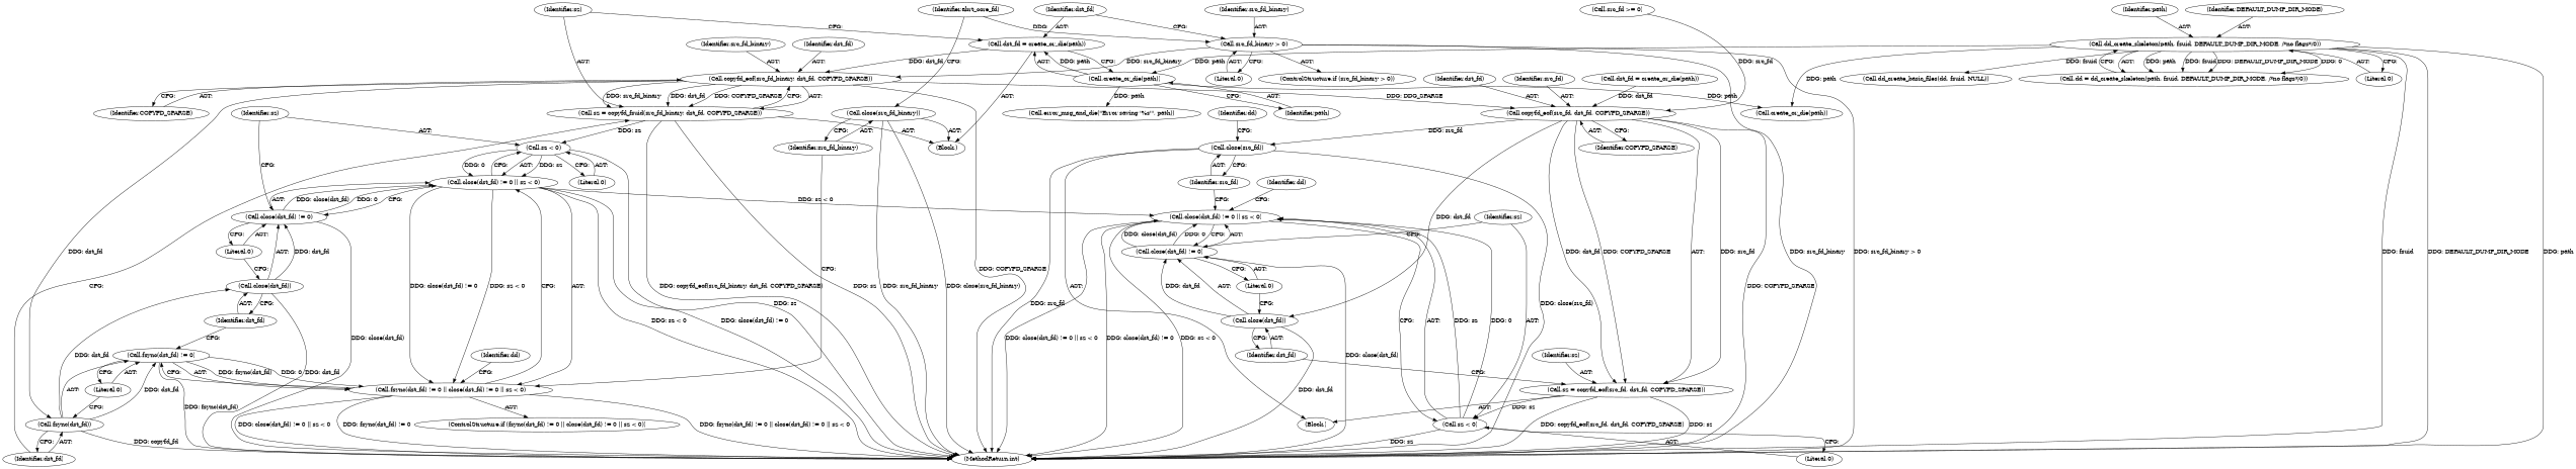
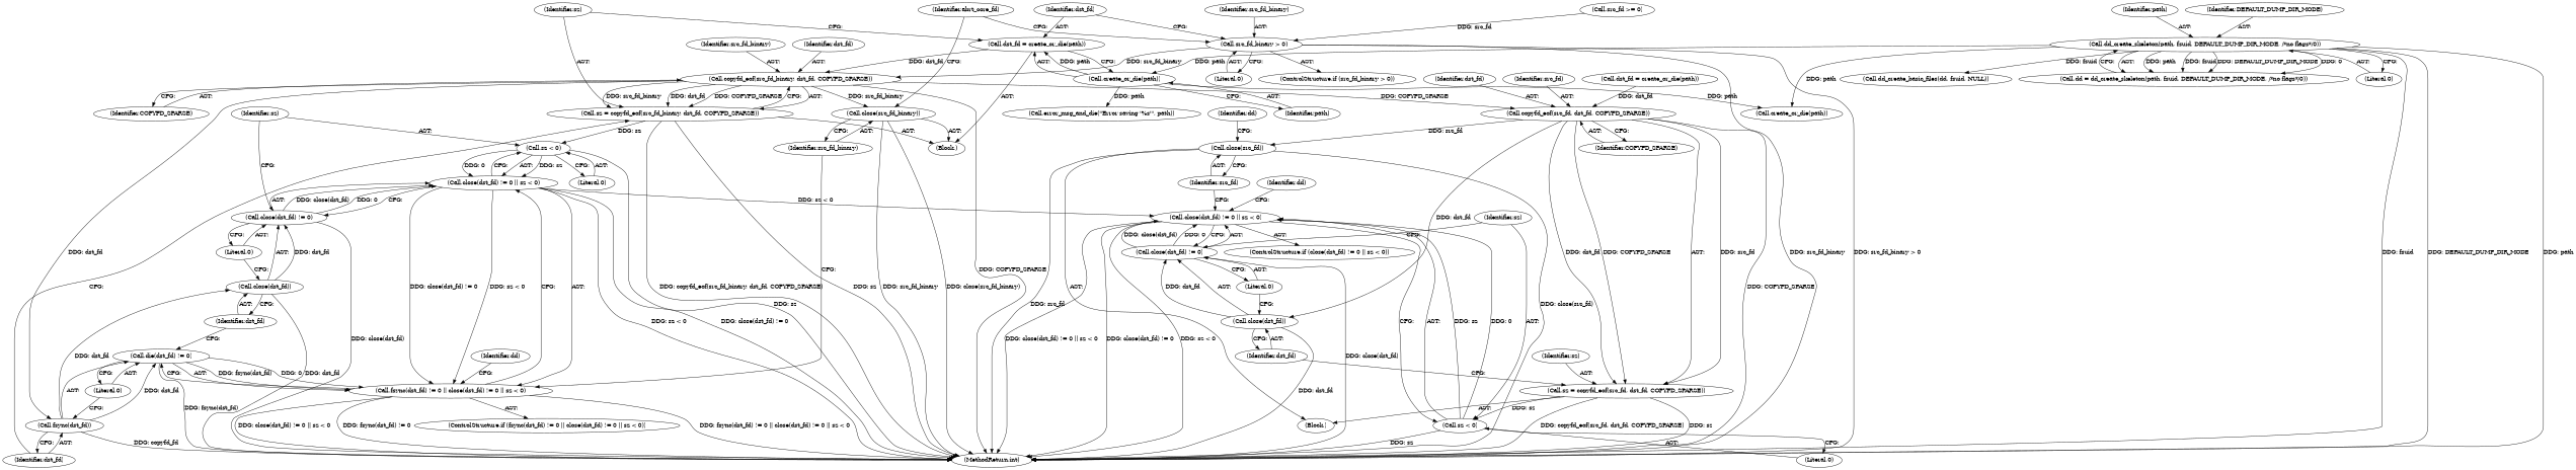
  digraph {
    n1 [label="(Call,copyfd_eof(src_fd_binary, dst_fd, COPYFD_SPARSE))"]
-   n2 [label="(Call,sz = copyfd_fsuid(src_fd_binary, dst_fd, COPYFD_SPARSE))"]
+   n2 [label="(Call,sz = copyfd_eof(src_fd_binary, dst_fd, COPYFD_SPARSE))"]
    n3 [label="(Call,fsync(dst_fd))"]
    n4 [label="(Call,close(src_fd_binary))"]
    n5 [label="(Call,copyfd_eof(src_fd, dst_fd, COPYFD_SPARSE))"]
    n6 [label="(MethodReturn,int)"]
    n7 [label="(Identifier,COPYFD_SPARSE)"]
    n8 [label="(Block,)"]
    n9 [label="(Call,sz < 0)"]
-   n10 [label="(Call,fsync(dst_fd) != 0)"]
+   n10 [label="(Call,die(dst_fd) != 0)"]
    n11 [label="(Call,close(dst_fd))"]
    n12 [label="(Identifier,dst_fd)"]
    n13 [label="(Identifier,src_fd_binary)"]
    n14 [label="(Call,sz = copyfd_eof(src_fd, dst_fd, COPYFD_SPARSE))"]
    n15 [label="(Call,close(dst_fd))"]
    n16 [label="(Call,close(src_fd))"]
    n17 [label="(Identifier,COPYFD_SPARSE)"]
    n18 [label="(Call,src_fd_binary > 0)"]
    n19 [label="(Literal,0)"]
    n20 [label="(ControlStructure,if (src_fd_binary > 0))"]
    n21 [label="(Call,dst_fd = create_or_die(path))"]
    n22 [label="(Call,create_or_die(path))"]
    n23 [label="(Identifier,path)"]
    n24 [label="(Call,error_msg_and_die(\"Error saving '%s'\", path))"]
    n25 [label="(Call,create_or_die(path))"]
    n26 [label="(Call,dd_create_skeleton(path, fsuid, DEFAULT_DUMP_DIR_MODE, /*no flags*/0))"]
    n27 [label="(Call,dd_create_basic_files(dd, fsuid, NULL))"]
    n28 [label="(Call,dd = dd_create_skeleton(path, fsuid, DEFAULT_DUMP_DIR_MODE, /*no flags*/0))"]
    n29 [label="(Literal,0)"]
    n30 [label="(Call,close(dst_fd) != 0 || sz < 0)"]
    n31 [label="(Literal,0)"]
    n32 [label="(Call,fsync(dst_fd) != 0 || close(dst_fd) != 0 || sz < 0)"]
    n33 [label="(Call,close(dst_fd) != 0 || sz < 0)"]
    n34 [label="(Call,close(dst_fd) != 0)"]
    n35 [label="(ControlStructure,if (fsync(dst_fd) != 0 || close(dst_fd) != 0 || sz < 0))"]
    n36 [label="(Call,sz < 0)"]
    n37 [label="(Call,close(dst_fd) != 0)"]
+   n38 [label="(ControlStructure,if (close(dst_fd) != 0 || sz < 0))"]
    n39 [label="(Literal,0)"]
    n40 [label="(Literal,0)"]
    n41 [label="(Literal,0)"]
    n42 [label="(Literal,0)"]
    n43 [label="(Identifier,dst_fd)"]
    n44 [label="(Block,)"]
    n45 [label="(Identifier,dst_fd)"]
    n46 [label="(Identifier,src_fd)"]
    n47 [label="(Identifier,dst_fd)"]
    n48 [label="(Identifier,src_fd_binary)"]
    n49 [label="(Identifier,sz)"]
    n50 [label="(Identifier,sz)"]
    n51 [label="(Identifier,src_fd_binary)"]
    n52 [label="(Identifier,dst_fd)"]
    n53 [label="(Identifier,dd)"]
    n54 [label="(Identifier,path)"]
    n55 [label="(Identifier,dst_fd)"]
    n56 [label="(Identifier,sz)"]
    n57 [label="(Identifier,dd)"]
    n58 [label="(Identifier,sz)"]
    n59 [label="(Identifier,src_fd)"]
    n60 [label="(Call,dst_fd = create_or_die(path))"]
    n61 [label="(Identifier,DEFAULT_DUMP_DIR_MODE)"]
    n62 [label="(Identifier,abrt_core_fd)"]
    n63 [label="(Identifier,dd)"]
    n64 [label="(Call,src_fd >= 0)"]
    n1 -> n2 [label="AST: "]
    n1 -> n2 [label="DDG: src_fd_binary"]
    n1 -> n2 [label="DDG: dst_fd"]
    n1 -> n2 [label="DDG: COPYFD_SPARSE"]
    n1 -> n3 [label="DDG: dst_fd"]
-   n1 -> n5 [label="DDG: DDG_SPARSE"]
+   n1 -> n4 [label="DDG: src_fd_binary"]
+   n1 -> n5 [label="DDG: COPYFD_SPARSE"]
    n1 -> n6 [label="DDG: COPYFD_SPARSE"]
    n1 -> n7 [label="CFG: "]
    n2 -> n1 [label="CFG: "]
    n2 -> n6 [label="DDG: sz"]
    n2 -> n6 [label="DDG: copyfd_eof(src_fd_binary, dst_fd, COPYFD_SPARSE)"]
    n2 -> n8 [label="AST: "]
    n2 -> n9 [label="DDG: sz"]
    n3 -> n6 [label="DDG: copyfd_fd"]
    n3 -> n10 [label="AST: "]
    n3 -> n10 [label="DDG: dst_fd"]
    n3 -> n11 [label="DDG: dst_fd"]
    n3 -> n12 [label="CFG: "]
    n4 -> n6 [label="DDG: src_fd_binary"]
    n4 -> n6 [label="DDG: close(src_fd_binary)"]
    n4 -> n8 [label="AST: "]
    n4 -> n13 [label="CFG: "]
    n5 -> n6 [label="DDG: COPYFD_SPARSE"]
    n5 -> n14 [label="AST: "]
    n5 -> n14 [label="DDG: src_fd"]
    n5 -> n14 [label="DDG: dst_fd"]
    n5 -> n14 [label="DDG: COPYFD_SPARSE"]
    n5 -> n15 [label="DDG: dst_fd"]
    n5 -> n16 [label="DDG: src_fd"]
    n5 -> n17 [label="CFG: "]
    n7 -> n1 [label="AST: "]
    n9 -> n6 [label="DDG: sz"]
    n9 -> n30 [label="AST: "]
    n9 -> n30 [label="DDG: sz"]
    n9 -> n30 [label="DDG: 0"]
    n9 -> n31 [label="CFG: "]
    n10 -> n6 [label="DDG: fsync(dst_fd)"]
    n10 -> n32 [label="AST: "]
    n10 -> n32 [label="DDG: fsync(dst_fd)"]
    n10 -> n32 [label="DDG: 0"]
    n10 -> n40 [label="CFG: "]
    n11 -> n6 [label="DDG: dst_fd"]
    n11 -> n34 [label="AST: "]
    n11 -> n34 [label="DDG: dst_fd"]
    n11 -> n43 [label="CFG: "]
    n12 -> n2 [label="CFG: "]
    n12 -> n3 [label="AST: "]
    n13 -> n4 [label="AST: "]
    n13 -> n32 [label="CFG: "]
    n14 -> n6 [label="DDG: sz"]
    n14 -> n6 [label="DDG: copyfd_eof(src_fd, dst_fd, COPYFD_SPARSE)"]
    n14 -> n36 [label="DDG: sz"]
    n14 -> n44 [label="AST: "]
    n15 -> n6 [label="DDG: dst_fd"]
    n15 -> n37 [label="AST: "]
    n15 -> n37 [label="DDG: dst_fd"]
    n15 -> n45 [label="CFG: "]
    n16 -> n6 [label="DDG: src_fd"]
    n16 -> n6 [label="DDG: close(src_fd)"]
    n16 -> n44 [label="AST: "]
    n16 -> n46 [label="CFG: "]
    n17 -> n5 [label="AST: "]
    n18 -> n1 [label="DDG: src_fd_binary"]
    n18 -> n6 [label="DDG: src_fd_binary"]
    n18 -> n6 [label="DDG: src_fd_binary > 0"]
    n18 -> n19 [label="CFG: "]
    n18 -> n20 [label="AST: "]
    n19 -> n18 [label="AST: "]
    n21 -> n1 [label="DDG: dst_fd"]
    n21 -> n8 [label="AST: "]
    n21 -> n22 [label="CFG: "]
    n22 -> n21 [label="AST: "]
    n22 -> n21 [label="DDG: path"]
    n22 -> n23 [label="CFG: "]
    n22 -> n24 [label="DDG: path"]
    n22 -> n25 [label="DDG: path"]
    n23 -> n22 [label="AST: "]
    n26 -> n6 [label="DDG: DEFAULT_DUMP_DIR_MODE"]
    n26 -> n6 [label="DDG: path"]
    n26 -> n6 [label="DDG: fsuid"]
    n26 -> n22 [label="DDG: path"]
    n26 -> n25 [label="DDG: path"]
    n26 -> n27 [label="DDG: fsuid"]
    n26 -> n28 [label="AST: "]
    n26 -> n28 [label="DDG: path"]
    n26 -> n28 [label="DDG: fsuid"]
    n26 -> n28 [label="DDG: DEFAULT_DUMP_DIR_MODE"]
    n26 -> n28 [label="DDG: 0"]
    n26 -> n29 [label="CFG: "]
    n28 -> n26 [label="CFG: "]
    n29 -> n26 [label="AST: "]
    n30 -> n6 [label="DDG: sz < 0"]
    n30 -> n6 [label="DDG: close(dst_fd) != 0"]
    n30 -> n9 [label="CFG: "]
    n30 -> n32 [label="AST: "]
    n30 -> n32 [label="DDG: close(dst_fd) != 0"]
    n30 -> n32 [label="DDG: sz < 0"]
    n30 -> n33 [label="DDG: sz < 0"]
    n30 -> n34 [label="CFG: "]
    n31 -> n9 [label="AST: "]
    n32 -> n6 [label="DDG: close(dst_fd) != 0 || sz < 0"]
    n32 -> n6 [label="DDG: fsync(dst_fd) != 0"]
    n32 -> n6 [label="DDG: fsync(dst_fd) != 0 || close(dst_fd) != 0 || sz < 0"]
    n32 -> n10 [label="CFG: "]
    n32 -> n30 [label="CFG: "]
    n32 -> n35 [label="AST: "]
    n33 -> n6 [label="DDG: close(dst_fd) != 0 || sz < 0"]
    n33 -> n6 [label="DDG: close(dst_fd) != 0"]
    n33 -> n6 [label="DDG: sz < 0"]
    n33 -> n36 [label="CFG: "]
    n33 -> n37 [label="CFG: "]
+   n33 -> n38 [label="AST: "]
    n34 -> n6 [label="DDG: close(dst_fd)"]
    n34 -> n30 [label="AST: "]
    n34 -> n30 [label="DDG: close(dst_fd)"]
    n34 -> n30 [label="DDG: 0"]
    n34 -> n39 [label="CFG: "]
    n36 -> n6 [label="DDG: sz"]
    n36 -> n33 [label="AST: "]
    n36 -> n33 [label="DDG: sz"]
    n36 -> n33 [label="DDG: 0"]
    n36 -> n41 [label="CFG: "]
    n37 -> n6 [label="DDG: close(dst_fd)"]
    n37 -> n33 [label="AST: "]
    n37 -> n33 [label="DDG: close(dst_fd)"]
    n37 -> n33 [label="DDG: 0"]
    n37 -> n42 [label="CFG: "]
    n39 -> n11 [label="CFG: "]
    n39 -> n34 [label="AST: "]
    n40 -> n3 [label="CFG: "]
    n40 -> n10 [label="AST: "]
    n41 -> n36 [label="AST: "]
    n42 -> n15 [label="CFG: "]
    n42 -> n37 [label="AST: "]
    n43 -> n10 [label="CFG: "]
    n43 -> n11 [label="AST: "]
    n45 -> n14 [label="CFG: "]
    n45 -> n15 [label="AST: "]
    n46 -> n16 [label="AST: "]
    n46 -> n33 [label="CFG: "]
    n47 -> n18 [label="CFG: "]
    n47 -> n21 [label="AST: "]
    n48 -> n1 [label="AST: "]
    n49 -> n14 [label="AST: "]
    n50 -> n9 [label="AST: "]
    n50 -> n34 [label="CFG: "]
    n51 -> n18 [label="AST: "]
    n52 -> n1 [label="AST: "]
    n53 -> n33 [label="CFG: "]
    n54 -> n26 [label="AST: "]
    n55 -> n5 [label="AST: "]
    n56 -> n36 [label="AST: "]
    n56 -> n37 [label="CFG: "]
    n57 -> n16 [label="CFG: "]
    n58 -> n2 [label="AST: "]
    n58 -> n21 [label="CFG: "]
    n59 -> n5 [label="AST: "]
    n60 -> n5 [label="DDG: dst_fd"]
    n61 -> n26 [label="AST: "]
    n62 -> n4 [label="CFG: "]
-   n62 -> n18 [label="DDG: "]
+   n62 -> n18 [label="CFG: "]
    n63 -> n32 [label="CFG: "]
-   n64 -> n5 [label="DDG: src_fd"]
+   n64 -> n18 [label="DDG: src_fd"]
  }
